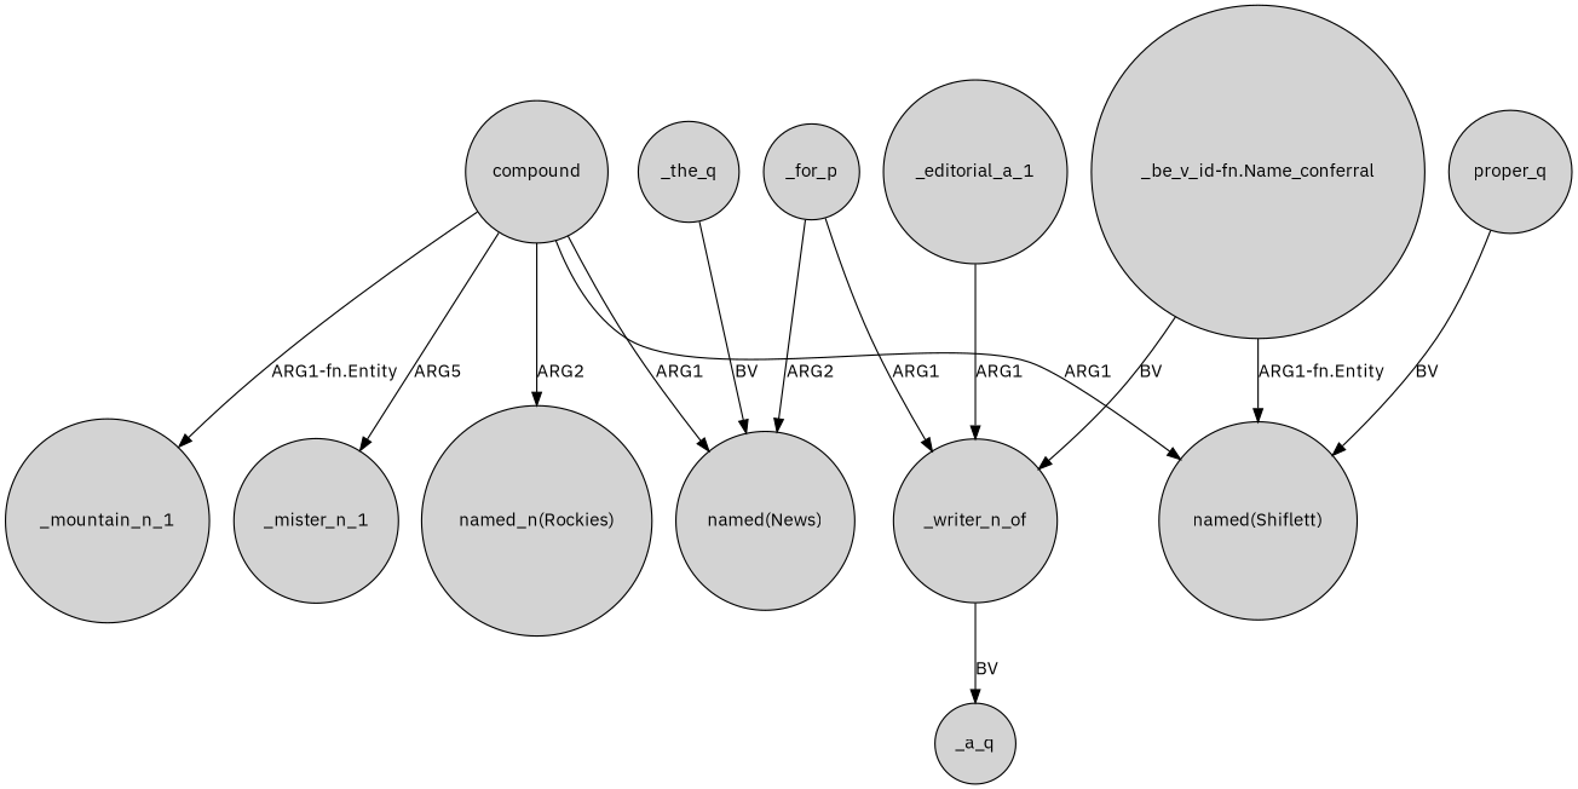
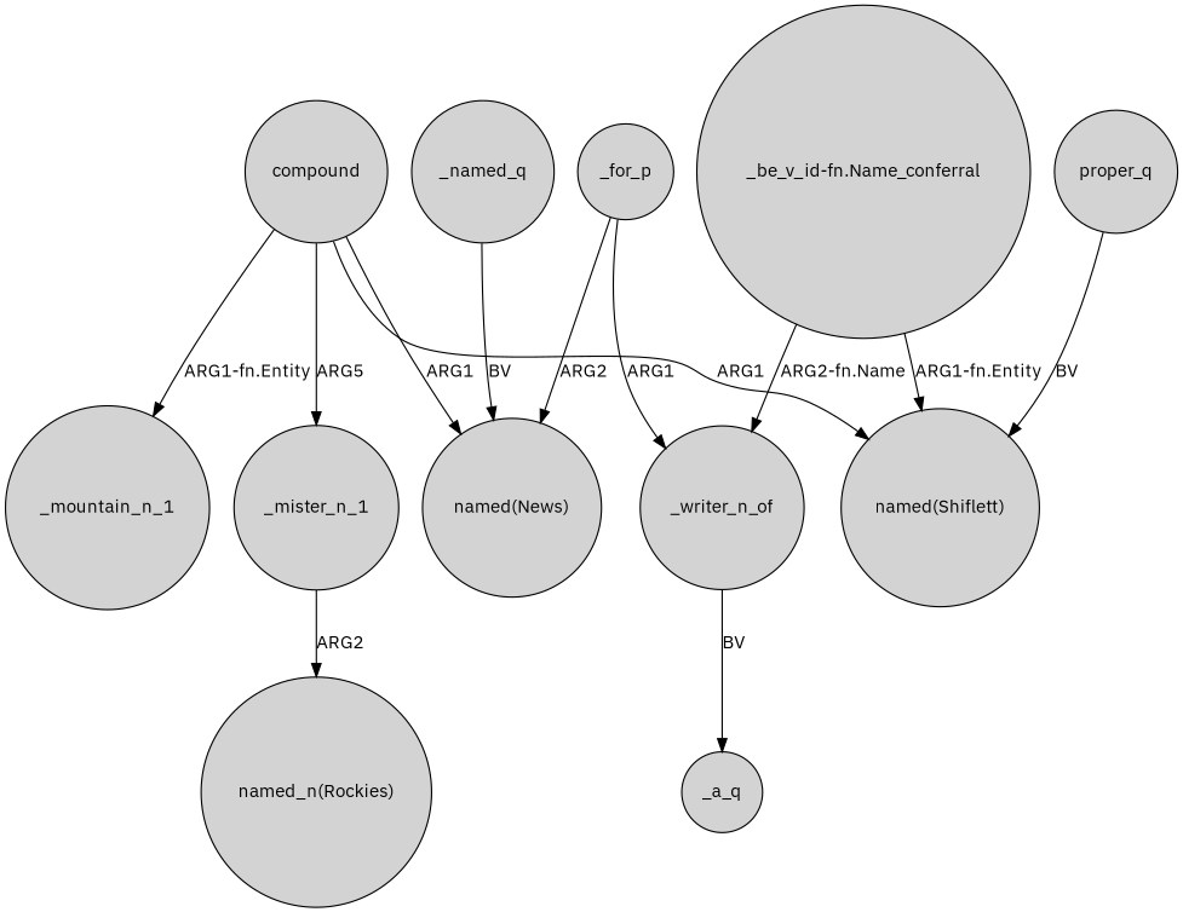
  digraph {
    fontname="IBM Plex Sans"
    node [fontname="IBM Plex Sans" shape=circle style=filled]
    edge [fontname="IBM Plex Sans"]
    compound
    _mountain_n_1
    _mister_n_1
    "named_n(Rockies)"
    "named(News)"
    "named(Shiflett)"
-   _editorial_a_1
    _writer_n_of
    _a_q
    _for_p
-   _the_q
+   _the_q [label=_named_q]
    proper_q
    "_be_v_id-fn.Name_conferral"
    compound -> _mountain_n_1 [label="ARG1-fn.Entity"]
    compound -> _mister_n_1 [label=ARG5]
-   compound -> "named_n(Rockies)" [label=ARG2]
+   _mister_n_1 -> "named_n(Rockies)" [label=ARG2]
    compound -> "named(News)" [label=ARG1]
    compound -> "named(Shiflett)" [label=ARG1]
-   _editorial_a_1 -> _writer_n_of [label=ARG1]
    _writer_n_of -> _a_q [label=BV]
    _for_p -> "named(News)" [label=ARG2]
    _for_p -> _writer_n_of [label=ARG1]
    _the_q -> "named(News)" [label=BV]
    proper_q -> "named(Shiflett)" [label=BV]
    "_be_v_id-fn.Name_conferral" -> "named(Shiflett)" [label="ARG1-fn.Entity"]
-   "_be_v_id-fn.Name_conferral" -> _writer_n_of [label=BV]
+   "_be_v_id-fn.Name_conferral" -> _writer_n_of [label="ARG2-fn.Name"]
  }
